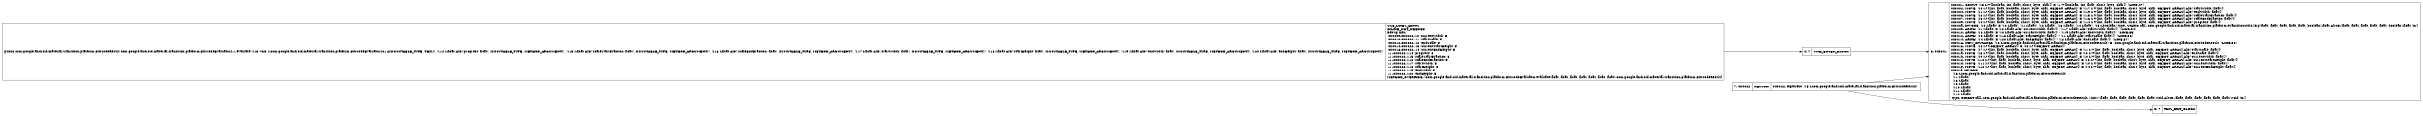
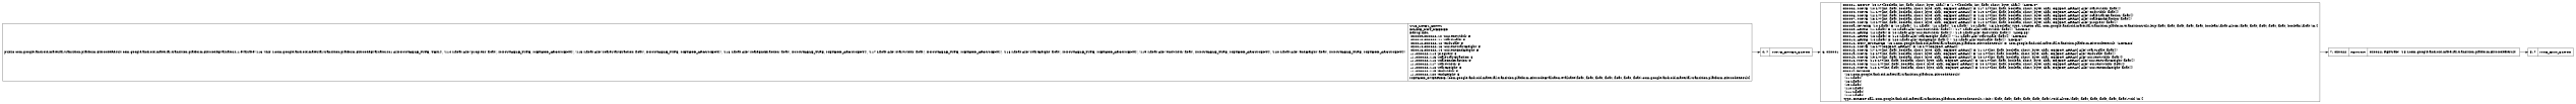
  digraph {
    rankdir=LR
    node [shape=record]
-   n1 [label="{4\:\ ?|MTH_ENTER_BLOCK\l}"]
+   n1 [label="{4\:\ ?|MOVE_ENTER_BLOCK\l}"]
    n2 [label="{6\:\ 0x0001|0x0001: CONST  (r5 I:??[boolean, int, float, short, byte, char]) = (1 ??[boolean, int, float, short, byte, char])  (LINE:47)\l0x0002: MOVE  (r0 I:??[int, float, boolean, short, byte, char, OBJECT, ARRAY]) = (r17 I:??[int, float, boolean, short, byte, char, OBJECT, ARRAY] A[D('startWidth' float)]) \l0x0004: MOVE  (r1 I:??[int, float, boolean, short, byte, char, OBJECT, ARRAY]) = (r19 I:??[int, float, boolean, short, byte, char, OBJECT, ARRAY] A[D('endWidth' float)]) \l0x0006: MOVE  (r2 I:??[int, float, boolean, short, byte, char, OBJECT, ARRAY]) = (r15 I:??[int, float, boolean, short, byte, char, OBJECT, ARRAY] A[D('scaleStartFraction' float)]) \l0x0007: MOVE  (r3 I:??[int, float, boolean, short, byte, char, OBJECT, ARRAY]) = (r16 I:??[int, float, boolean, short, byte, char, OBJECT, ARRAY] A[D('scaleEndFraction' float)]) \l0x0009: MOVE  (r4 I:??[int, float, boolean, short, byte, char, OBJECT, ARRAY]) = (r14 I:??[int, float, boolean, short, byte, char, OBJECT, ARRAY] A[D('progress' float)]) \l0x000a: INVOKE  (r0 I:float) = (r0 I:float), (r1 I:float), (r2 I:float), (r3 I:float), (r4 I:float), (r5 I:boolean) type: STATIC call: com.google.android.material.transition.platform.TransitionUtils.lerp(float, float, float, float, float, boolean):float A[MD:(float, float, float, float, float, boolean):float (m)]\l0x000e: ARITH  (r1 I:float) = (r0 I:float A[D('currentWidth' float)]) \/ (r17 I:float A[D('startWidth' float)])  (LINE:54)\l0x0010: ARITH  (r2 I:float) = (r0 I:float A[D('currentWidth' float)]) \/ (r19 I:float A[D('endWidth' float)])  (LINE:55)\l0x0012: ARITH  (r3 I:float) = (r18 I:float A[D('startHeight' float)]) * (r1 I:float A[D('startScale' float)])  (LINE:56)\l0x0014: ARITH  (r4 I:float) = (r20 I:float A[D('endHeight' float)]) * (r2 I:float A[D('endScale' float)])  (LINE:57)\l0x0016: NEW_INSTANCE  (r5 I:com.google.android.material.transition.platform.FitModeResult) =  com.google.android.material.transition.platform.FitModeResult  (LINE:58)\l0x0018: MOVE  (r6 I:??[OBJECT, ARRAY]) = (r5 I:??[OBJECT, ARRAY]) \l0x0019: MOVE  (r7 I:??[int, float, boolean, short, byte, char, OBJECT, ARRAY]) = (r1 I:??[int, float, boolean, short, byte, char, OBJECT, ARRAY] A[D('startScale' float)]) \l0x001a: MOVE  (r8 I:??[int, float, boolean, short, byte, char, OBJECT, ARRAY]) = (r2 I:??[int, float, boolean, short, byte, char, OBJECT, ARRAY] A[D('endScale' float)]) \l0x001b: MOVE  (r9 I:??[int, float, boolean, short, byte, char, OBJECT, ARRAY]) = (r0 I:??[int, float, boolean, short, byte, char, OBJECT, ARRAY] A[D('currentWidth' float)]) \l0x001c: MOVE  (r10 I:??[int, float, boolean, short, byte, char, OBJECT, ARRAY]) = (r3 I:??[int, float, boolean, short, byte, char, OBJECT, ARRAY] A[D('currentStartHeight' float)]) \l0x001d: MOVE  (r11 I:??[int, float, boolean, short, byte, char, OBJECT, ARRAY]) = (r0 I:??[int, float, boolean, short, byte, char, OBJECT, ARRAY] A[D('currentWidth' float)]) \l0x001e: MOVE  (r12 I:??[int, float, boolean, short, byte, char, OBJECT, ARRAY]) = (r4 I:??[int, float, boolean, short, byte, char, OBJECT, ARRAY] A[D('currentEndHeight' float)]) \l0x001f: INVOKE  \l  (r6 I:com.google.android.material.transition.platform.FitModeResult)\l  (r1 I:float)\l  (r8 I:float)\l  (r9 I:float)\l  (r10 I:float)\l  (r11 I:float)\l  (r12 I:float)\l type: DIRECT call: com.google.android.material.transition.platform.FitModeResult.\<init\>(float, float, float, float, float, float):void A[MD:(float, float, float, float, float, float):void (m)]\l}"]
    n3 [label="{7\:\ 0x0022|RETURN\l|0x0022: RETURN  (r5 I:com.google.android.material.transition.platform.FitModeResult) \l}"]
-   n4 [label="{5\:\ ?|THIS_EXIT_BLOCK\l}"]
+   n4 [label="{5\:\ ?|MTH_EXIT_BLOCK\l}"]
    n5 [label="{public com.google.android.material.transition.platform.FitModeResult com.google.android.material.transition.platform.FitModeEvaluators.1.evaluate((r13 'this' I:com.google.android.material.transition.platform.FitModeEvaluators$1 A[IMMUTABLE_TYPE, THIS]), (r14 I:float A[D('progress' float), IMMUTABLE_TYPE, METHOD_ARGUMENT]), (r15 I:float A[D('scaleStartFraction' float), IMMUTABLE_TYPE, METHOD_ARGUMENT]), (r16 I:float A[D('scaleEndFraction' float), IMMUTABLE_TYPE, METHOD_ARGUMENT]), (r17 I:float A[D('startWidth' float), IMMUTABLE_TYPE, METHOD_ARGUMENT]), (r18 I:float A[D('startHeight' float), IMMUTABLE_TYPE, METHOD_ARGUMENT]), (r19 I:float A[D('endWidth' float), IMMUTABLE_TYPE, METHOD_ARGUMENT]), (r20 I:float A[D('endHeight' float), IMMUTABLE_TYPE, METHOD_ARGUMENT]))  | USE_LINES_HINTS\lINLINE_NOT_NEEDED\lDebug Info:\l  0x000e\-0x0022: r0 'currentWidth' F\l  0x0010\-0x0022: r1 'startScale' F\l  0x0012\-0x0022: r2 'endScale' F\l  0x0014\-0x0022: r3 'currentStartHeight' F\l  0x0016\-0x0022: r4 'currentEndHeight' F\l  \-1 \-0x0022: r14 'progress' F\l  \-1 \-0x0022: r15 'scaleStartFraction' F\l  \-1 \-0x0022: r16 'scaleEndFraction' F\l  \-1 \-0x0022: r17 'startWidth' F\l  \-1 \-0x0022: r18 'startHeight' F\l  \-1 \-0x0022: r19 'endWidth' F\l  \-1 \-0x0022: r20 'endHeight' F\lMETHOD_OVERRIDE: [com.google.android.material.transition.platform.FitModeEvaluator.evaluate(float, float, float, float, float, float, float):com.google.android.material.transition.platform.FitModeResult]\l}"]
    n1 -> n2
-   n3 -> n2
+   n2 -> n3
    n3 -> n4
    n5 -> n1
  }
